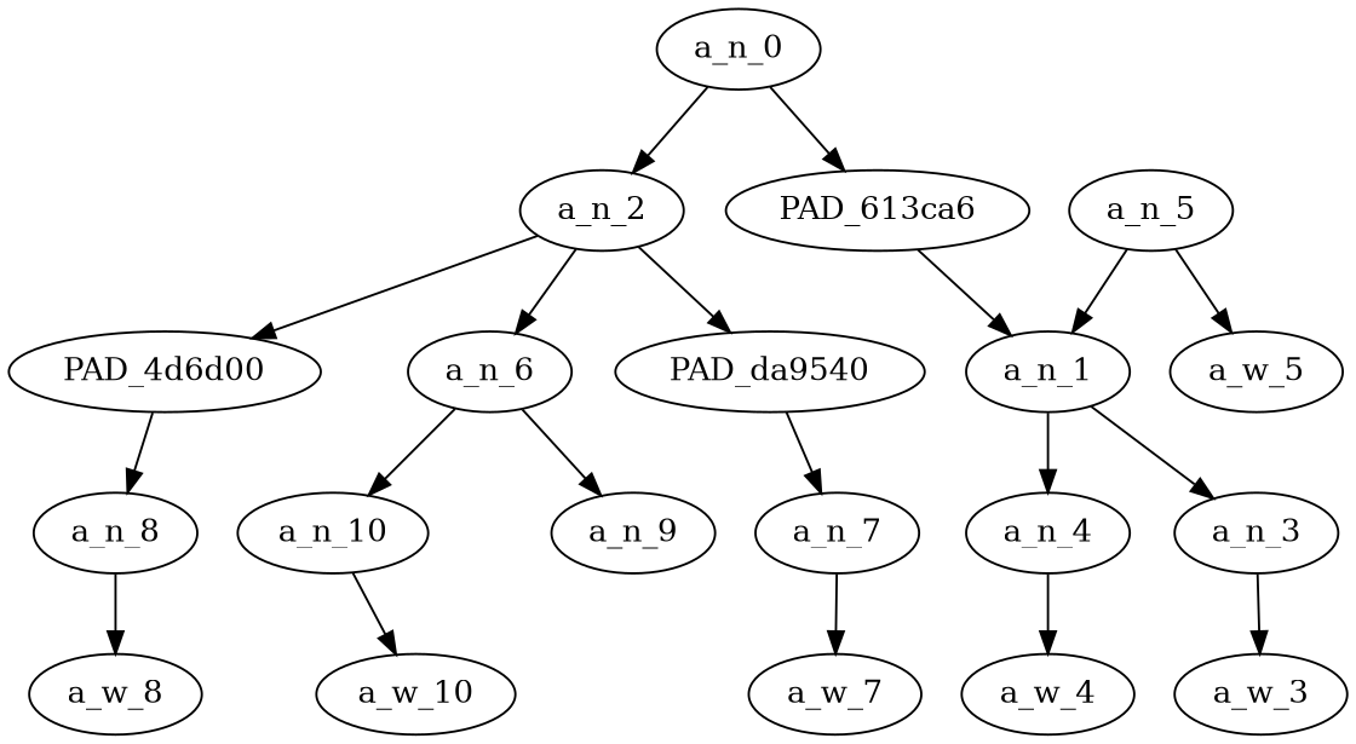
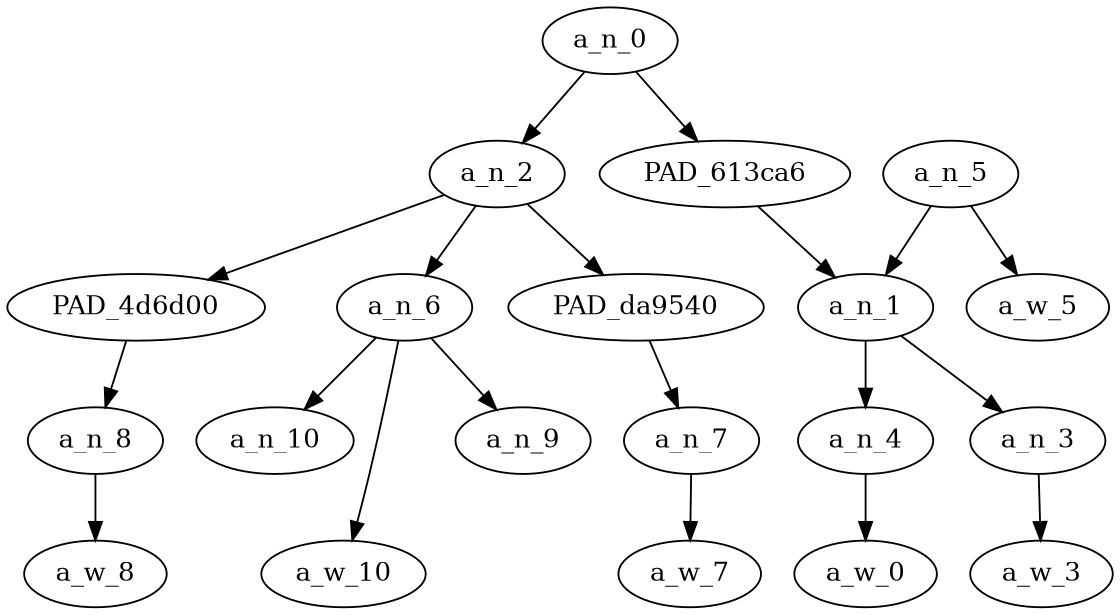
  strict digraph {
    node [div_dir=-1 index=0 level=1 text_span="[5]" value=0.89667519]
    a_n_0 [level=4 text_span="[0, 1, 2, 3, 4, 5, 6]" value=0.99999997]
    n2 [label=PAD_613ca6 level=3 text_span="[0, 1, 2]"]
    a_n_2 [index=1 level=3 text_span="[3, 4, 5, 6]" value=0.10330291]
    a_n_1 [level=2 text_span="[0, 1, 2]"]
    PAD_da9540 [index=2 level=2 value=0.03504549]
    n6 [index=3 label=PAD_4d6d00 level=2 text_span="[6]" value=0.02359705]
    a_n_6 [div_dir=1 index=1 level=2 text_span="[3, 4]" value=0.04464395]
    a_n_3 [text_span="[0]" value=0.24388630]
    a_n_4 [div_dir=1 index=1 text_span="[1]" value=0.47025440]
    a_n_7 [index=5 value=0.03504549]
    a_n_8 [index=6 text_span="[6]" value=0.02359705]
    a_n_9 [index=3 text_span="[3]" value=0.01757343]
    a_n_10 [div_dir=1 index=4 text_span="[4]" value=0.02706446]
    a_w_3 [div_dir=0 level=0 text_span="[0]" value=alwayswithyoushehnaaz]
-   a_w_4 [div_dir=0 index=1 level=0 text_span="[1]" value=shehnazianslovemahivij]
+   a_w_4 [div_dir=0 index=1 level=0 text_span="[1]" value=shehnazianslovemahivij label=a_w_0]
    a_n_5 [index=2 text_span="[2]" value=0.18251762]
    a_w_5 [div_dir=0 index=2 level=0 text_span="[2]" value=ourheartsidnaaz]
    a_w_7 [div_dir=0 index=5 level=0 value=seventy]
    a_w_8 [div_dir=0 index=6 level=0 text_span="[6]" value=one]
    a_w_10 [div_dir=0 index=4 level=0 text_span="[4]" value=hundred]
    a_n_0 -> n2
    a_n_0 -> a_n_2
    n2 -> a_n_1
    a_n_2 -> PAD_da9540
    a_n_2 -> n6
    a_n_2 -> a_n_6
    a_n_1 -> a_n_3
    a_n_1 -> a_n_4
    PAD_da9540 -> a_n_7
    n6 -> a_n_8
    a_n_6 -> a_n_9
    a_n_6 -> a_n_10
    a_n_3 -> a_w_3
    a_n_4 -> a_w_4
    a_n_7 -> a_w_7
    a_n_8 -> a_w_8
-   a_n_10 -> a_w_10
+   a_n_6 -> a_w_10
    a_n_5 -> a_n_1
    a_n_5 -> a_w_5
  }
